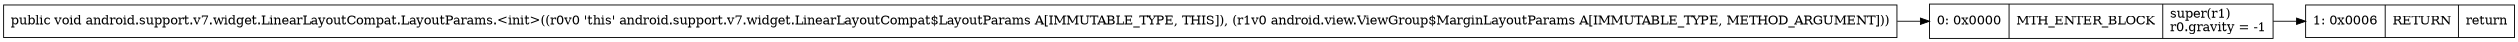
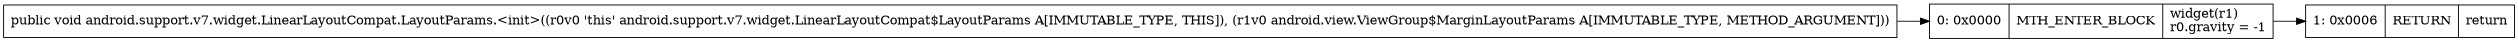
  digraph {
    rankdir=LR
    node [shape=record]
-   n1 [label="{0\:\ 0x0000|MTH_ENTER_BLOCK\l|super(r1)\lr0.gravity = \-1\l}"]
+   n1 [label="{0\:\ 0x0000|MTH_ENTER_BLOCK\l|widget(r1)\lr0.gravity = \-1\l}"]
    n2 [label="{1\:\ 0x0006|RETURN\l|return\l}"]
    n3 [label="{public void android.support.v7.widget.LinearLayoutCompat.LayoutParams.\<init\>((r0v0 'this' android.support.v7.widget.LinearLayoutCompat$LayoutParams A[IMMUTABLE_TYPE, THIS]), (r1v0 android.view.ViewGroup$MarginLayoutParams A[IMMUTABLE_TYPE, METHOD_ARGUMENT])) }"]
    n1 -> n2
    n3 -> n1
  }
